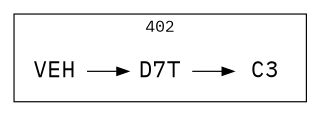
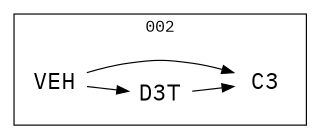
  strict digraph {
    fontname="IBM Plex Mono"
    rankdir=LR
    node [fontname="IBM Plex Mono" fontsize=20 shape=plaintext]
    edge [fontname="IBM Plex Mono"]
    n1 [label=VEH]
-   n2 [label=D7T]
+   n2 [label=D3T]
    n3 [label=C3]
    subgraph cluster_1 {
-     label=402
+     label=002
      labeldoc=t
      n1
      n2
      n3
    }
    n1 -> n2
+   n1 -> n3
    n2 -> n3
  }
